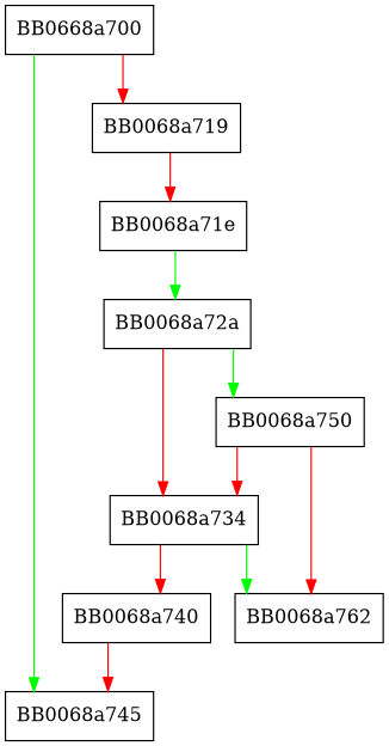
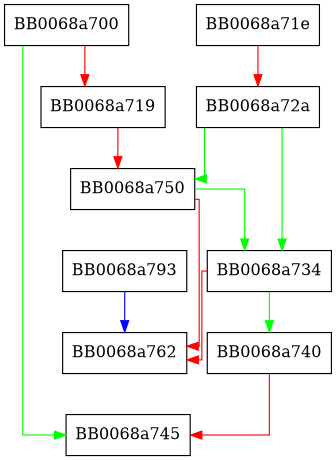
  digraph {
    splines=ortho
    node [shape=box]
    edge [color=red]
-   BB0068a700 [label=BB0668a700]
+   BB0068a700
    BB0068a745
    BB0068a719
    BB0068a71e
    BB0068a72a
    BB0068a750
    BB0068a734
+   BB0068a793
    BB0068a762
    BB0068a740
    BB0068a700 -> BB0068a745 [color=green]
    BB0068a700 -> BB0068a719
-   BB0068a719 -> BB0068a71e
-   BB0068a71e -> BB0068a72a [color=green]
+   BB0068a719 -> BB0068a750
+   BB0068a71e -> BB0068a72a
    BB0068a72a -> BB0068a750 [color=green]
-   BB0068a72a -> BB0068a734
-   BB0068a750 -> BB0068a734
+   BB0068a72a -> BB0068a734 [color=green]
+   BB0068a750 -> BB0068a734 [color=green]
    BB0068a750 -> BB0068a762
-   BB0068a734 -> BB0068a762 [color=green]
-   BB0068a734 -> BB0068a740
+   BB0068a734 -> BB0068a762
+   BB0068a734 -> BB0068a740 [color=green]
+   BB0068a793 -> BB0068a762 [color=blue]
    BB0068a740 -> BB0068a745
  }
